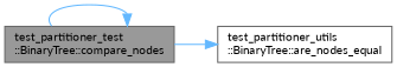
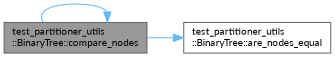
  digraph {
    rankdir=LR
    fontname=Lato
    node [fontname=Lato fontsize=10 shape=box style=filled]
    edge [color=steelblue1 fontname=Lato fontsize=10 labelfontname=Helvetica labelfontsize=10 style=solid]
-   n1 [color=gray40 fillcolor=grey60 fontcolor=black height=0.2 label="test_partitioner_test\l::BinaryTree::compare_nodes" width=0.4]
+   n1 [color=gray40 fillcolor=grey60 fontcolor=black height=0.2 label="test_partitioner_utils\l::BinaryTree::compare_nodes" width=0.4]
    n2 [color=grey40 fillcolor=white height=0.2 label="test_partitioner_utils\l::BinaryTree::are_nodes_equal" width=0.4]
    n1 -> n1
    n1 -> n2
  }
